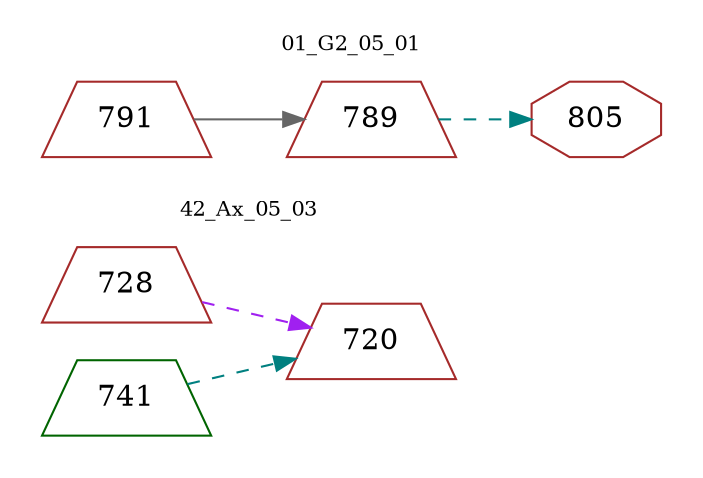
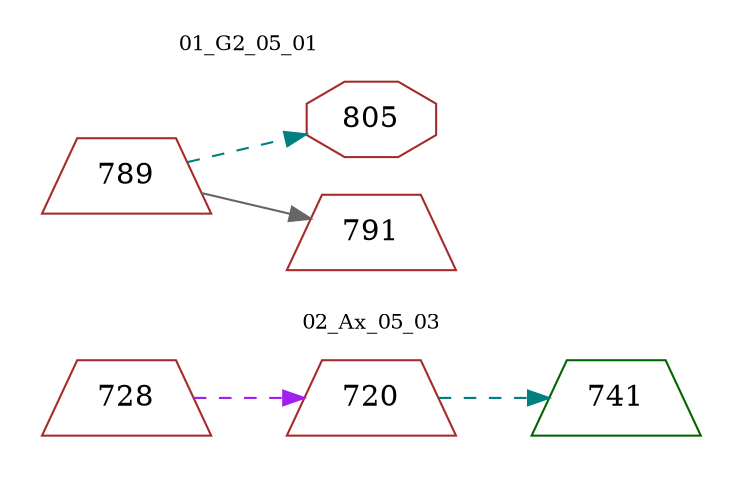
  digraph {
    rankdir=LR
    node [color=brown shape=trapezium]
    edge [color=teal style=dashed]
    n1 [label=728]
    n2 [label=720]
    n3 [color=darkgreen label=741]
    n4 [label=791]
    n5 [label=789]
    n6 [label=805 shape=octagon]
    subgraph cluster_1 {
      color=white
      fontsize=10
-     label="42_Ax_05_03"
+     label="02_Ax_05_03"
      n1
      n2
      n3
    }
    subgraph cluster_2 {
      color=white
      fontsize=10
      label="01_G2_05_01"
      n4
      n5
      n6
    }
    n1 -> n2 [color=purple]
-   n3 -> n2
-   n4 -> n5 [color=gray40 style=solid]
+   n2 -> n3
+   n5 -> n4 [color=gray40 style=solid]
    n5 -> n6
  }
